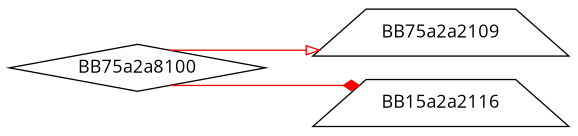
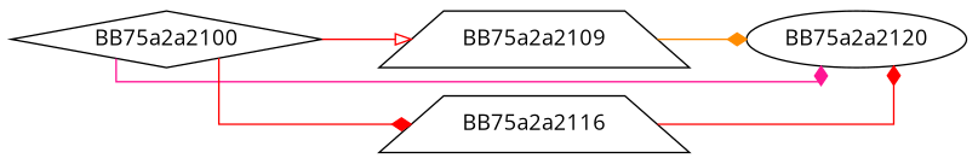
  digraph {
    fontname="Open Sans"
    rankdir=LR
    splines=ortho
    node [fontname="Open Sans" shape=trapezium]
    edge [arrowhead=diamond color=red fontname="Open Sans"]
-   BB75a2a2100 [shape=diamond label=BB75a2a8100]
+   BB75a2a2100 [shape=diamond]
+   BB75a2a2120 [shape=ellipse]
    BB75a2a2109
-   BB75a2a2116 [label=BB15a2a2116]
+   BB75a2a2116
+   BB75a2a2100 -> BB75a2a2120 [color=deeppink]
    BB75a2a2100 -> BB75a2a2109 [arrowhead=onormal]
    BB75a2a2100 -> BB75a2a2116
+   BB75a2a2109 -> BB75a2a2120 [color=darkorange]
+   BB75a2a2116 -> BB75a2a2120
  }
